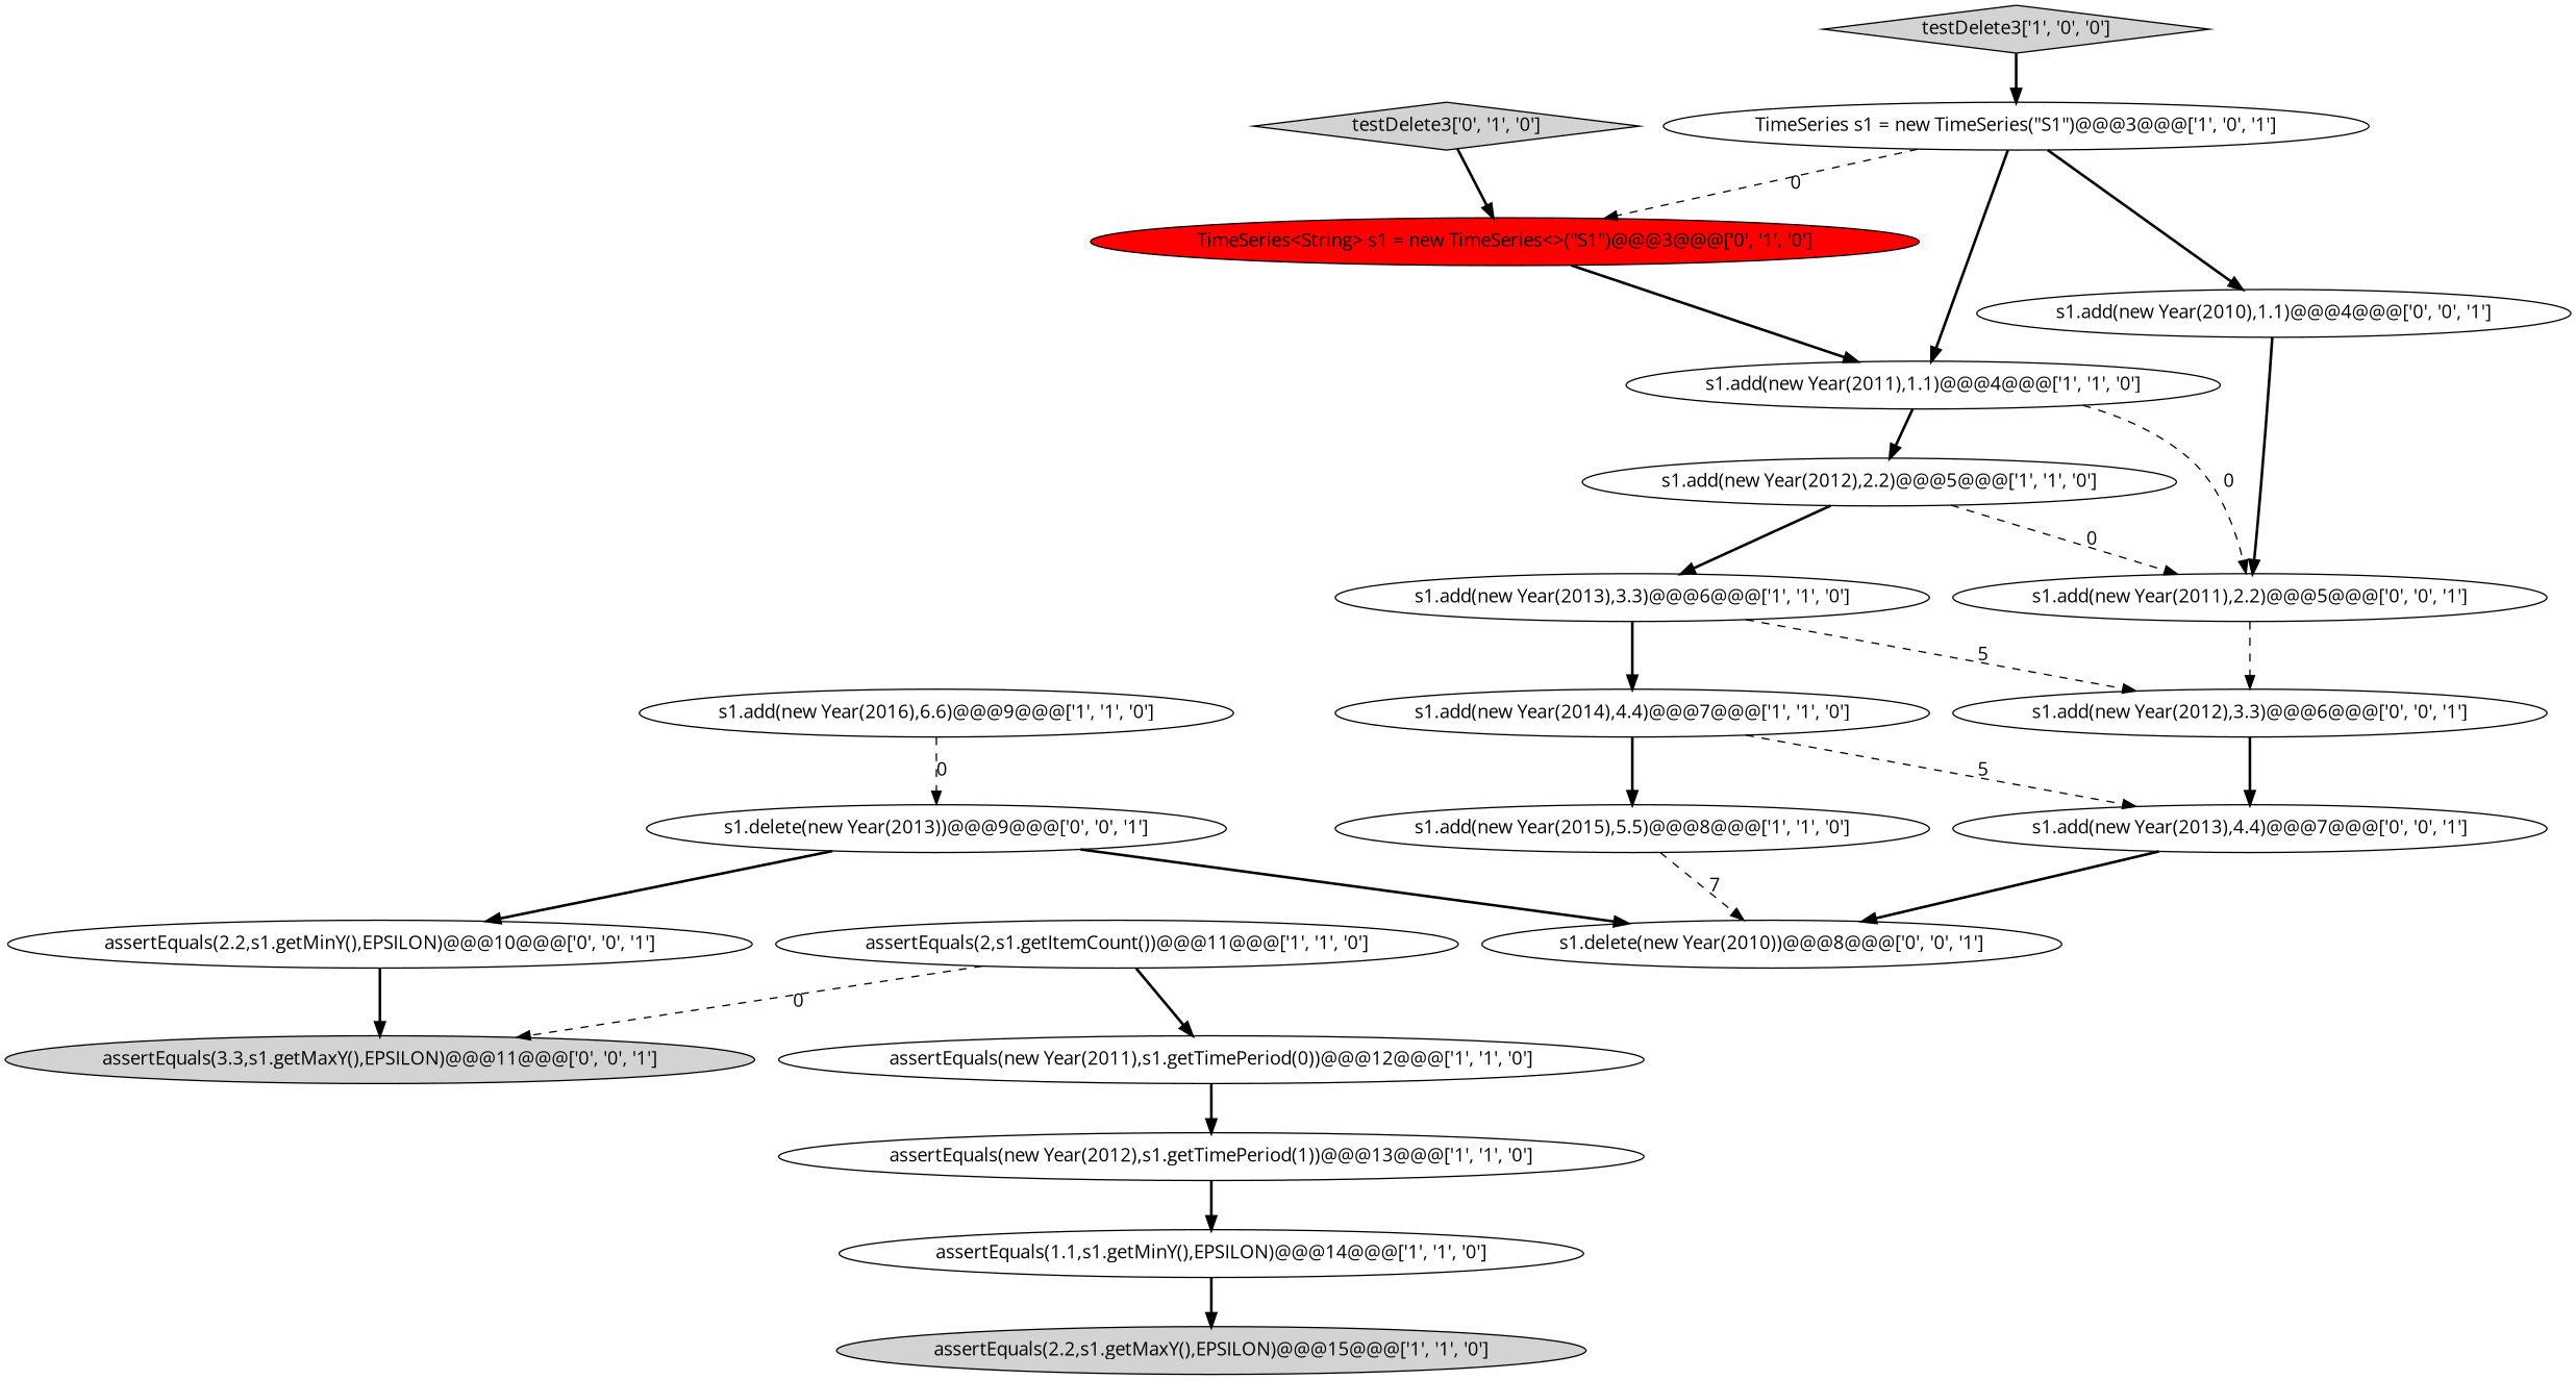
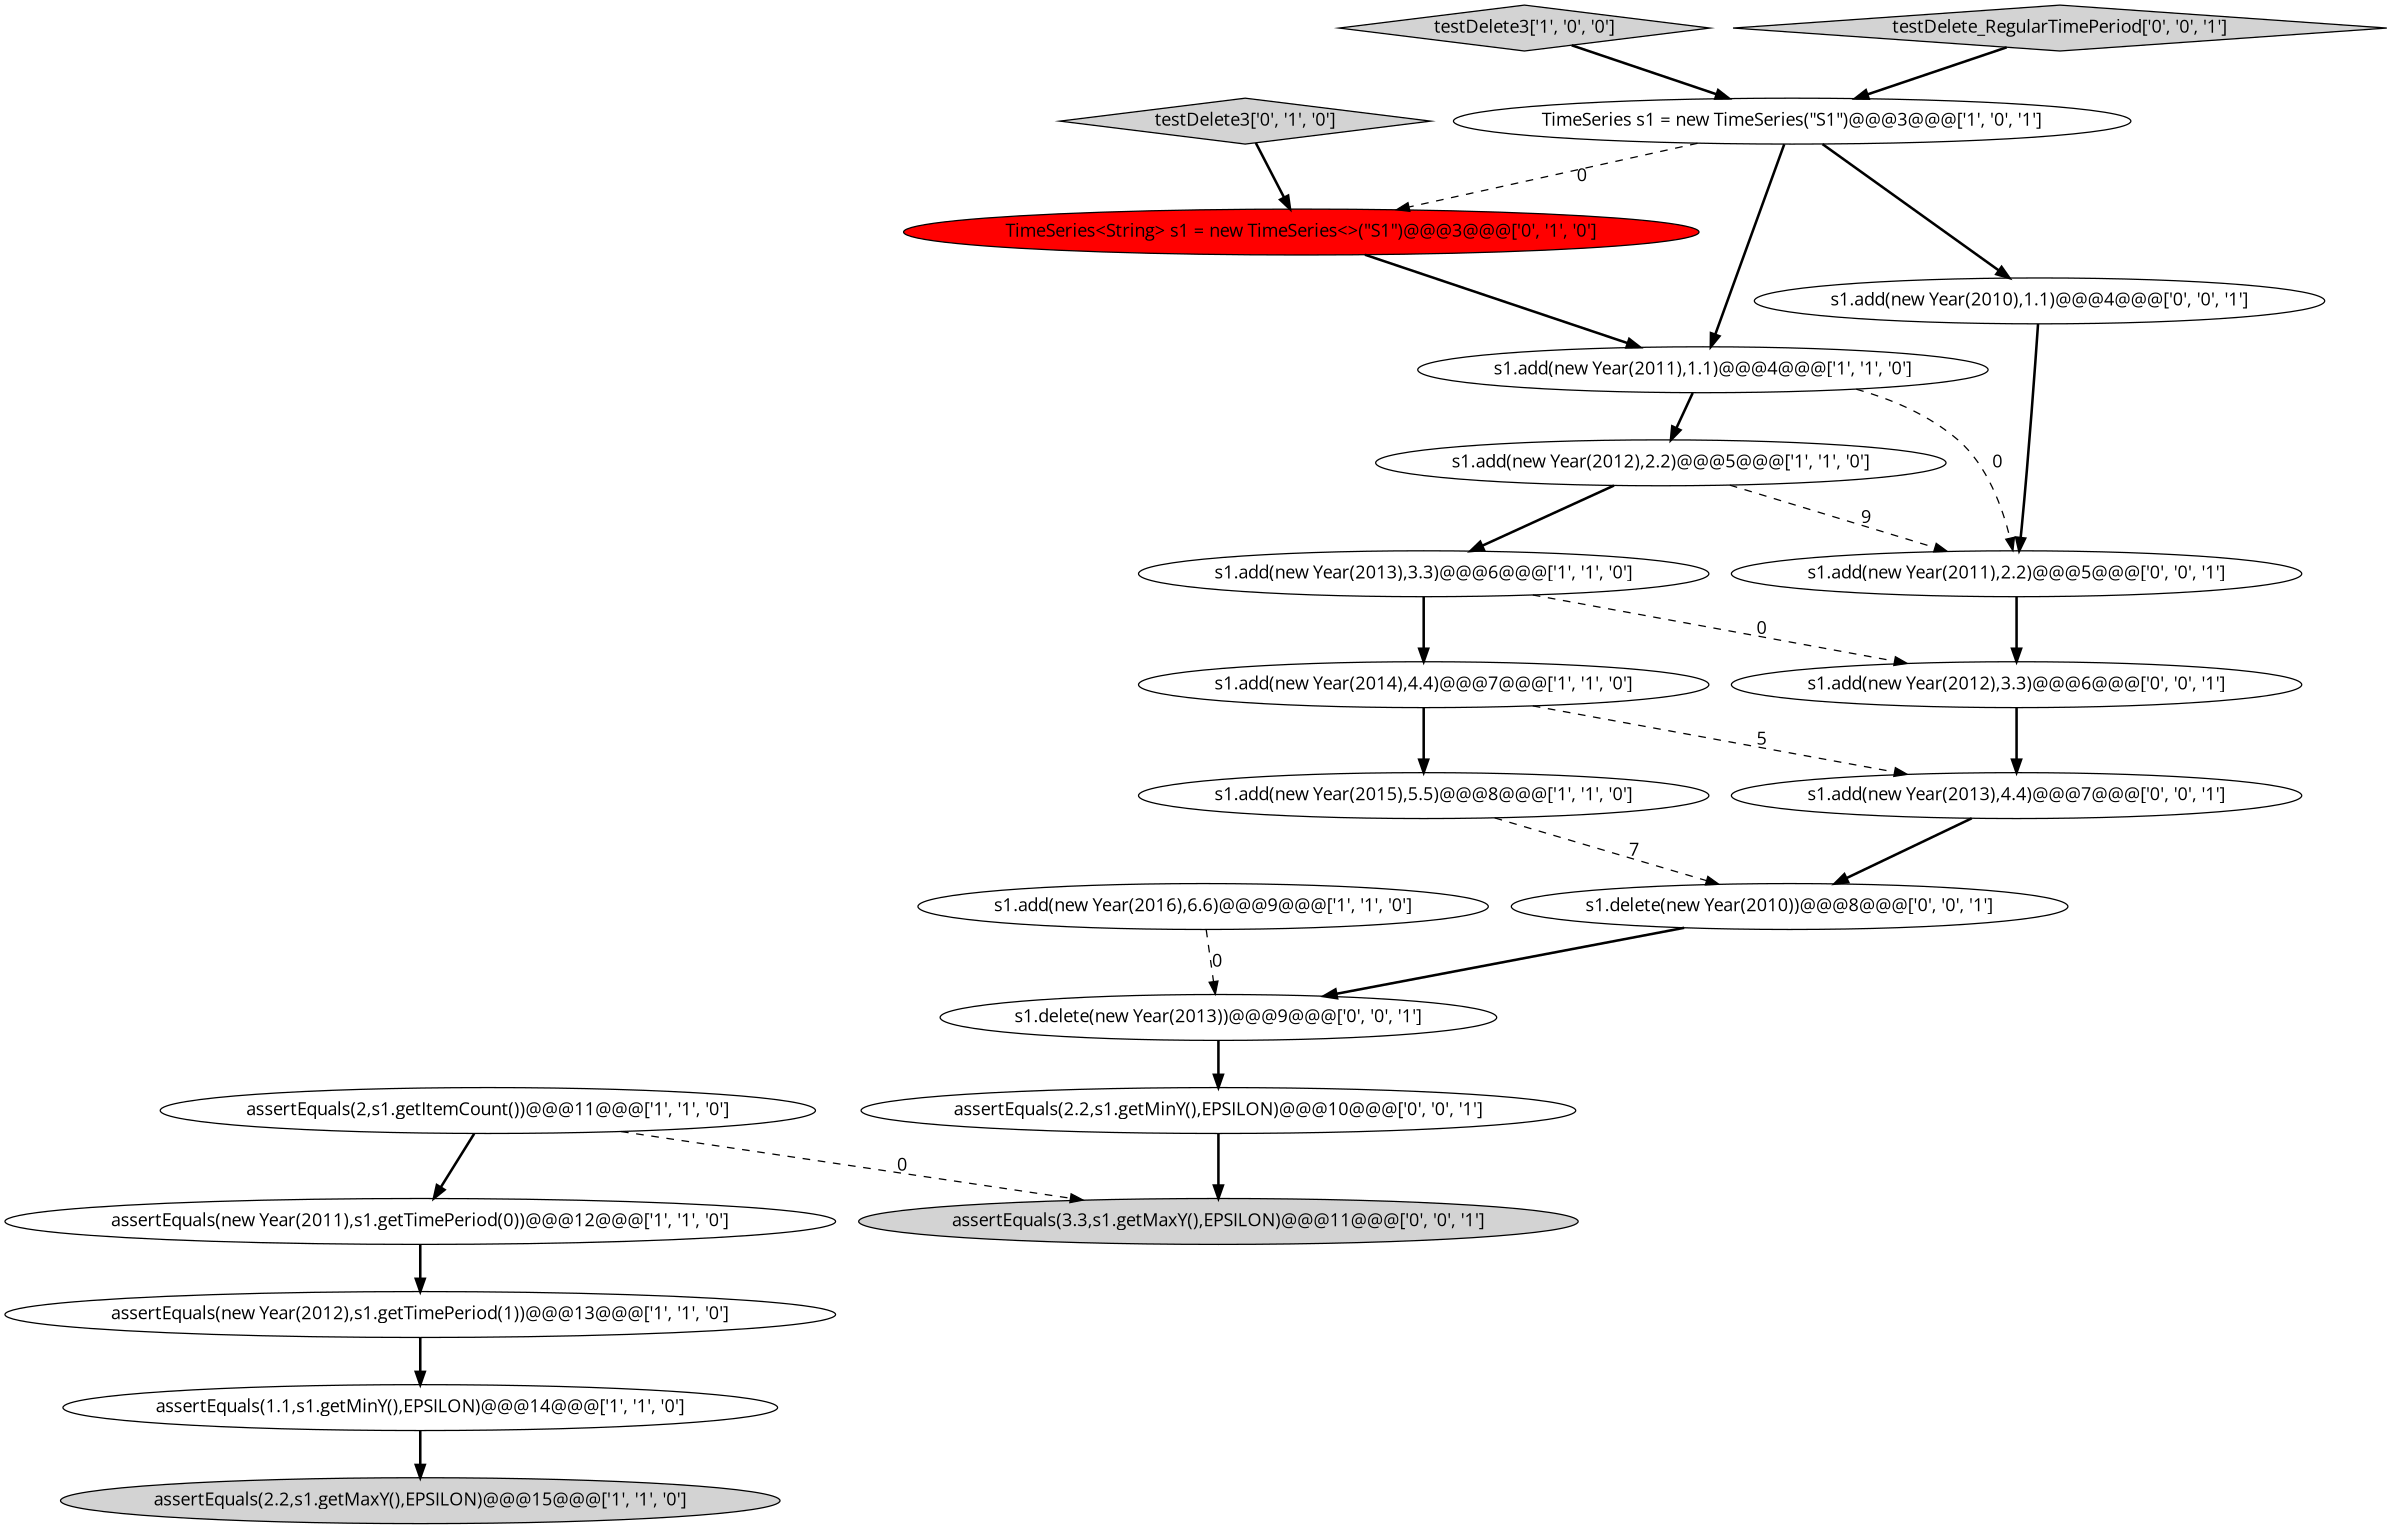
  digraph {
    fontname="Open Sans"
    node [fillcolor=white fontname="Open Sans" shape=ellipse style=filled]
    edge [fontname="Open Sans" style=bold]
    n1 [label="s1.add(new Year(2013),4.4)@@@7@@@['0', '0', '1']"]
    n2 [label="s1.delete(new Year(2010))@@@8@@@['0', '0', '1']"]
    n3 [label="s1.delete(new Year(2013))@@@9@@@['0', '0', '1']"]
    n4 [label="s1.add(new Year(2014),4.4)@@@7@@@['1', '1', '0']"]
    n5 [label="s1.add(new Year(2015),5.5)@@@8@@@['1', '1', '0']"]
    n6 [label="assertEquals(2.2,s1.getMinY(),EPSILON)@@@10@@@['0', '0', '1']"]
    n7 [fillcolor=lightgray label="assertEquals(2.2,s1.getMaxY(),EPSILON)@@@15@@@['1', '1', '0']"]
    n8 [fillcolor=lightgray label="assertEquals(3.3,s1.getMaxY(),EPSILON)@@@11@@@['0', '0', '1']"]
    n9 [label="assertEquals(new Year(2012),s1.getTimePeriod(1))@@@13@@@['1', '1', '0']"]
    n10 [label="assertEquals(1.1,s1.getMinY(),EPSILON)@@@14@@@['1', '1', '0']"]
    n11 [label="s1.add(new Year(2012),2.2)@@@5@@@['1', '1', '0']"]
    n12 [label="s1.add(new Year(2013),3.3)@@@6@@@['1', '1', '0']"]
    n13 [label="s1.add(new Year(2011),2.2)@@@5@@@['0', '0', '1']"]
    n14 [label="s1.add(new Year(2012),3.3)@@@6@@@['0', '0', '1']"]
    n15 [fillcolor=lightgray label="testDelete3['1', '0', '0']" shape=diamond]
    n16 [label="TimeSeries s1 = new TimeSeries(\"S1\")@@@3@@@['1', '0', '1']"]
    n17 [fillcolor=red label="TimeSeries<String> s1 = new TimeSeries<>(\"S1\")@@@3@@@['0', '1', '0']"]
    n18 [label="s1.add(new Year(2011),1.1)@@@4@@@['1', '1', '0']"]
    n19 [label="s1.add(new Year(2010),1.1)@@@4@@@['0', '0', '1']"]
    n20 [label="s1.add(new Year(2016),6.6)@@@9@@@['1', '1', '0']"]
+   n21 [fillcolor=lightgray label="testDelete_RegularTimePeriod['0', '0', '1']" shape=diamond]
    n22 [label="assertEquals(2,s1.getItemCount())@@@11@@@['1', '1', '0']"]
    n23 [label="assertEquals(new Year(2011),s1.getTimePeriod(0))@@@12@@@['1', '1', '0']"]
    n24 [fillcolor=lightgray label="testDelete3['0', '1', '0']" shape=diamond]
    n1 -> n2
-   n3 -> n2
+   n2 -> n3
    n3 -> n6
    n4 -> n1 [label=5 style=dashed]
    n4 -> n5
    n5 -> n2 [label=7 style=dashed]
    n6 -> n8
    n9 -> n10
    n10 -> n7
    n11 -> n12
-   n11 -> n13 [label=0 style=dashed]
+   n11 -> n13 [label=9 style=dashed]
    n12 -> n4
-   n12 -> n14 [label=5 style=dashed]
-   n13 -> n14 [style=dashed]
+   n12 -> n14 [label=0 style=dashed]
+   n13 -> n14
    n14 -> n1
    n15 -> n16
    n16 -> n17 [label=0 style=dashed]
    n16 -> n18
    n16 -> n19
    n17 -> n18
    n18 -> n11
    n18 -> n13 [label=0 style=dashed]
    n19 -> n13
    n20 -> n3 [label=0 style=dashed]
+   n21 -> n16
    n22 -> n8 [label=0 style=dashed]
    n22 -> n23
    n23 -> n9
    n24 -> n17
  }
